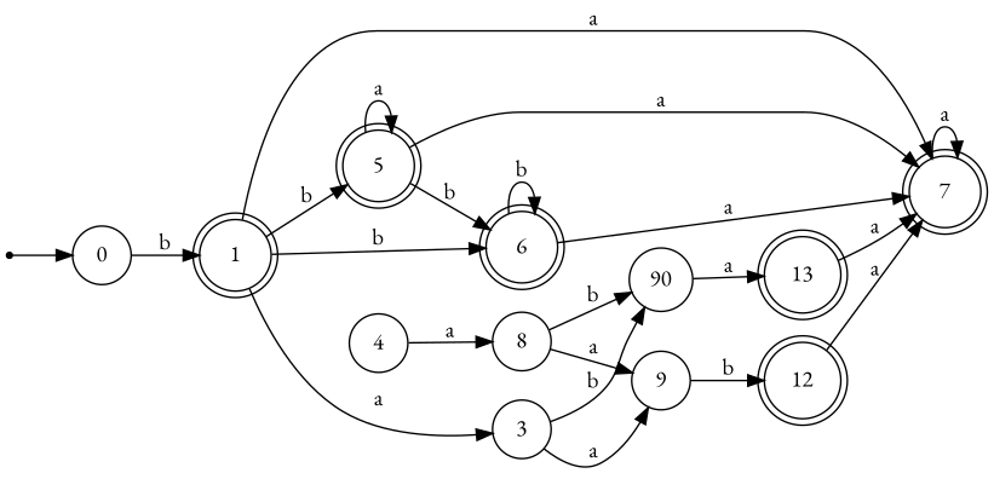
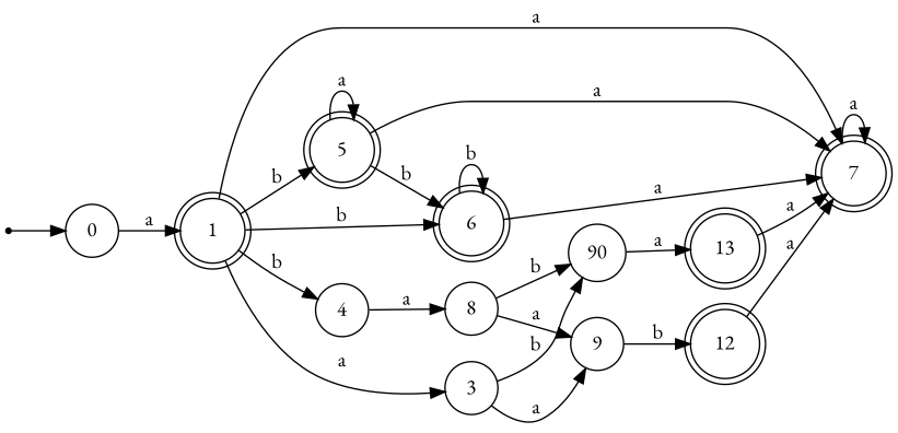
  digraph {
    fontname="EB Garamond"
    rankdir=LR
    node [fontname="EB Garamond" shape=circle]
    edge [fontname="EB Garamond"]
    dummy0 [shape=point]
    0
    1 [shape=doublecircle]
    3
    4
    5 [shape=doublecircle]
    6 [shape=doublecircle]
    7 [shape=doublecircle]
    9
    n10 [label=90]
    8
    12 [shape=doublecircle]
    n13 [label=13 shape=doublecircle]
    dummy0 -> 0
-   0 -> 1 [label=b]
+   0 -> 1 [label=a]
    1 -> 3 [label=a]
+   1 -> 4 [label=b]
    1 -> 5 [label=b]
    1 -> 6 [label=b]
    1 -> 7 [label=a]
    3 -> 9 [label=a]
    3 -> n10 [label=b]
    4 -> 8 [label=a]
    5 -> 5 [label=a]
    5 -> 6 [label=b]
    5 -> 7 [label=a]
    6 -> 6 [label=b]
    6 -> 7 [label=a]
    7 -> 7 [label=a]
    9 -> 12 [label=b]
    n10 -> n13 [label=a]
    8 -> 9 [label=a]
    8 -> n10 [label=b]
    12 -> 7 [label=a]
    n13 -> 7 [label=a]
  }
